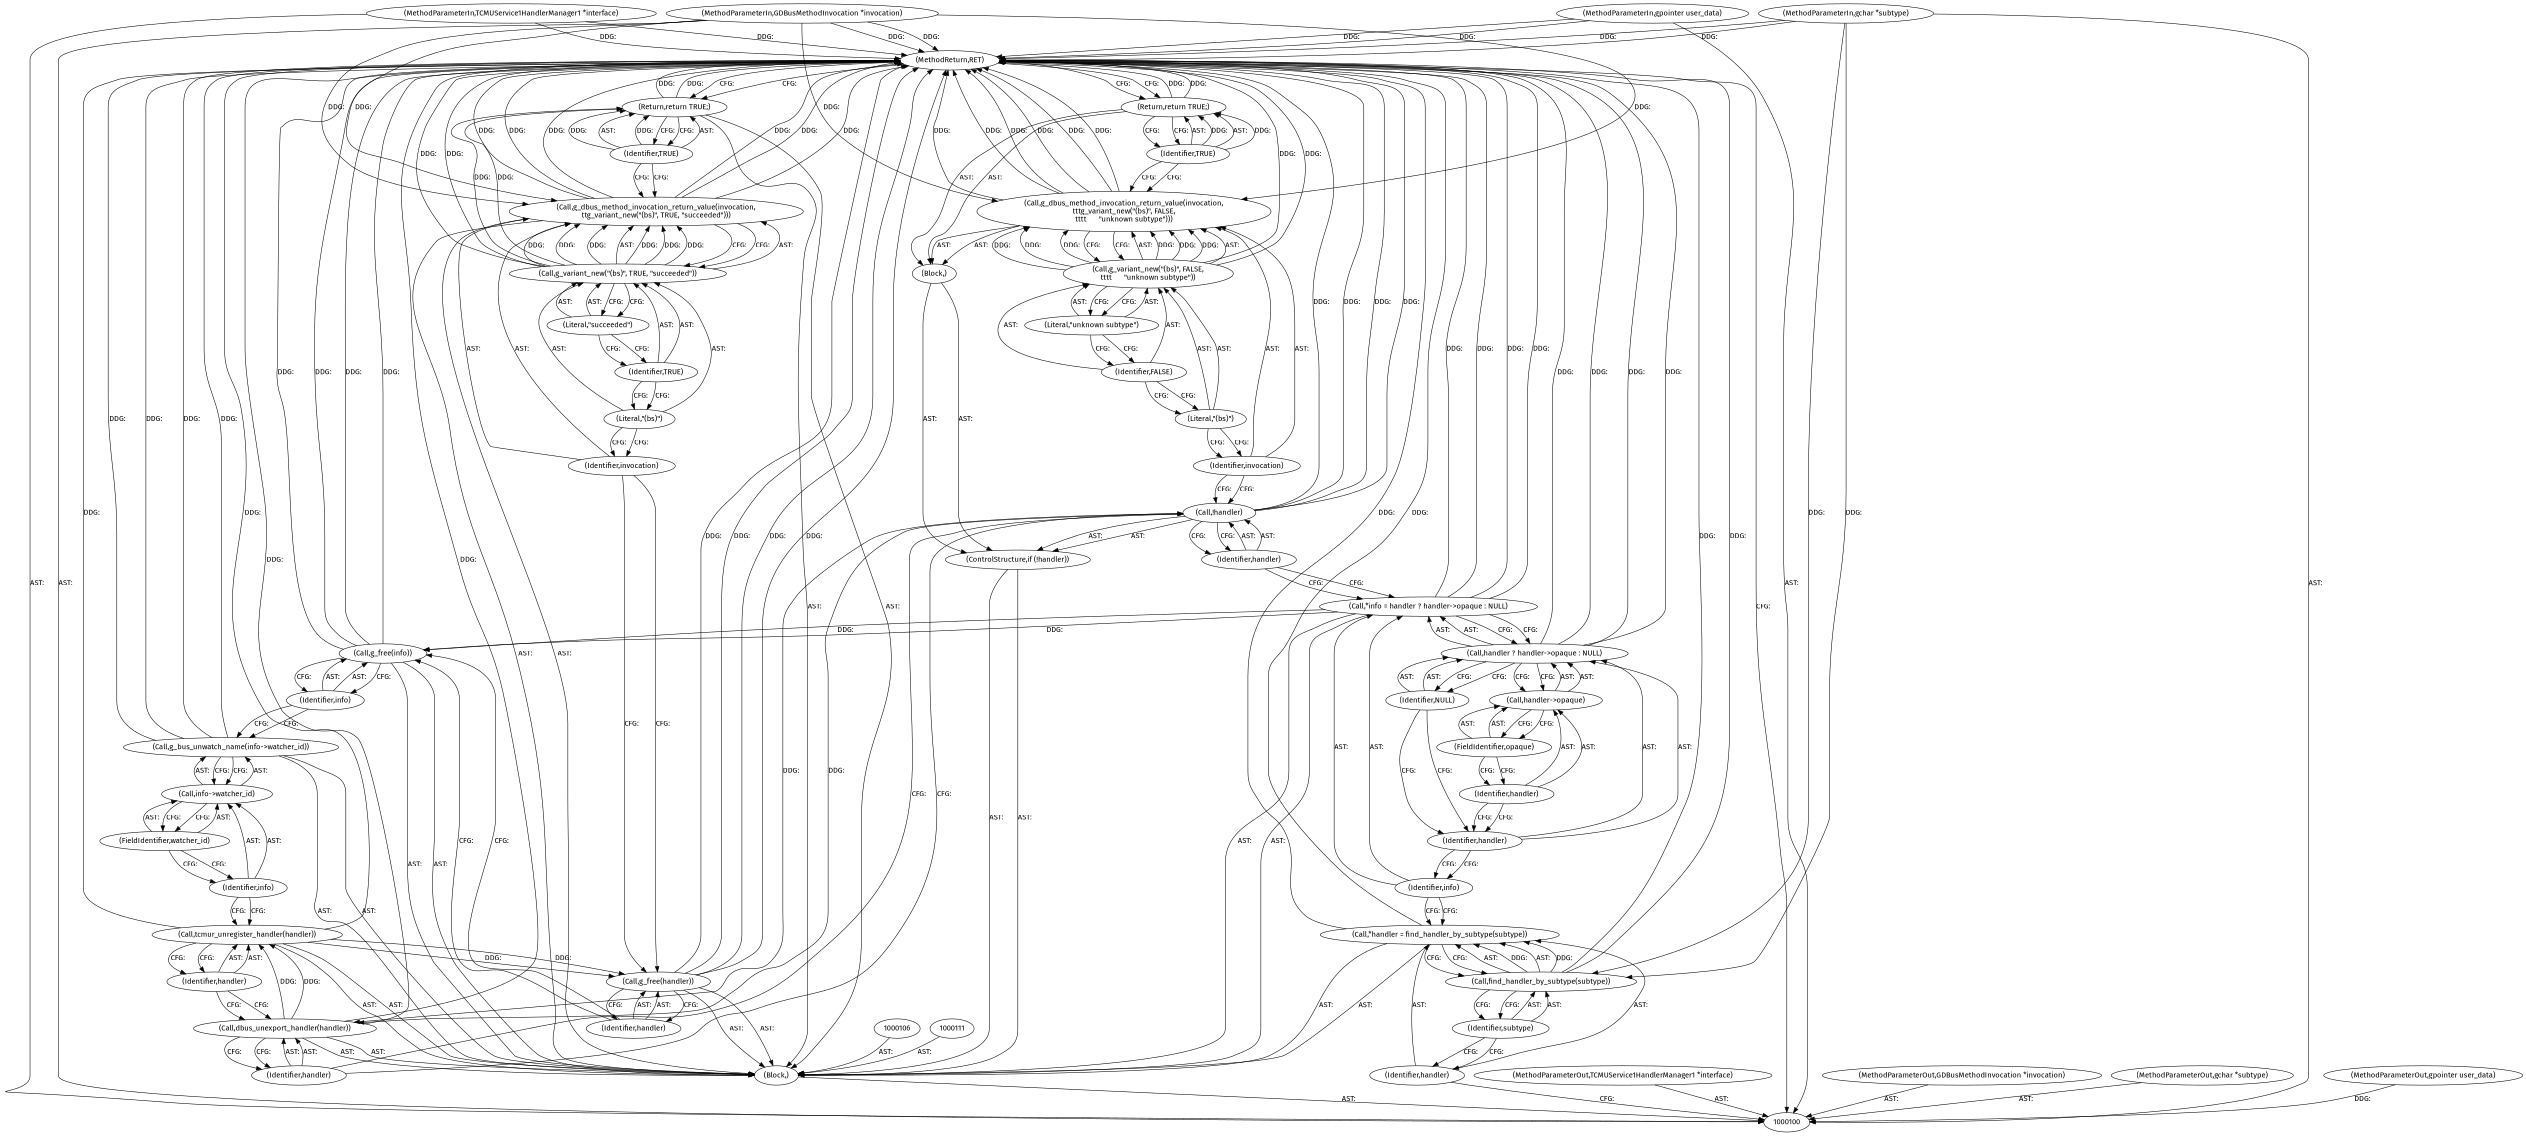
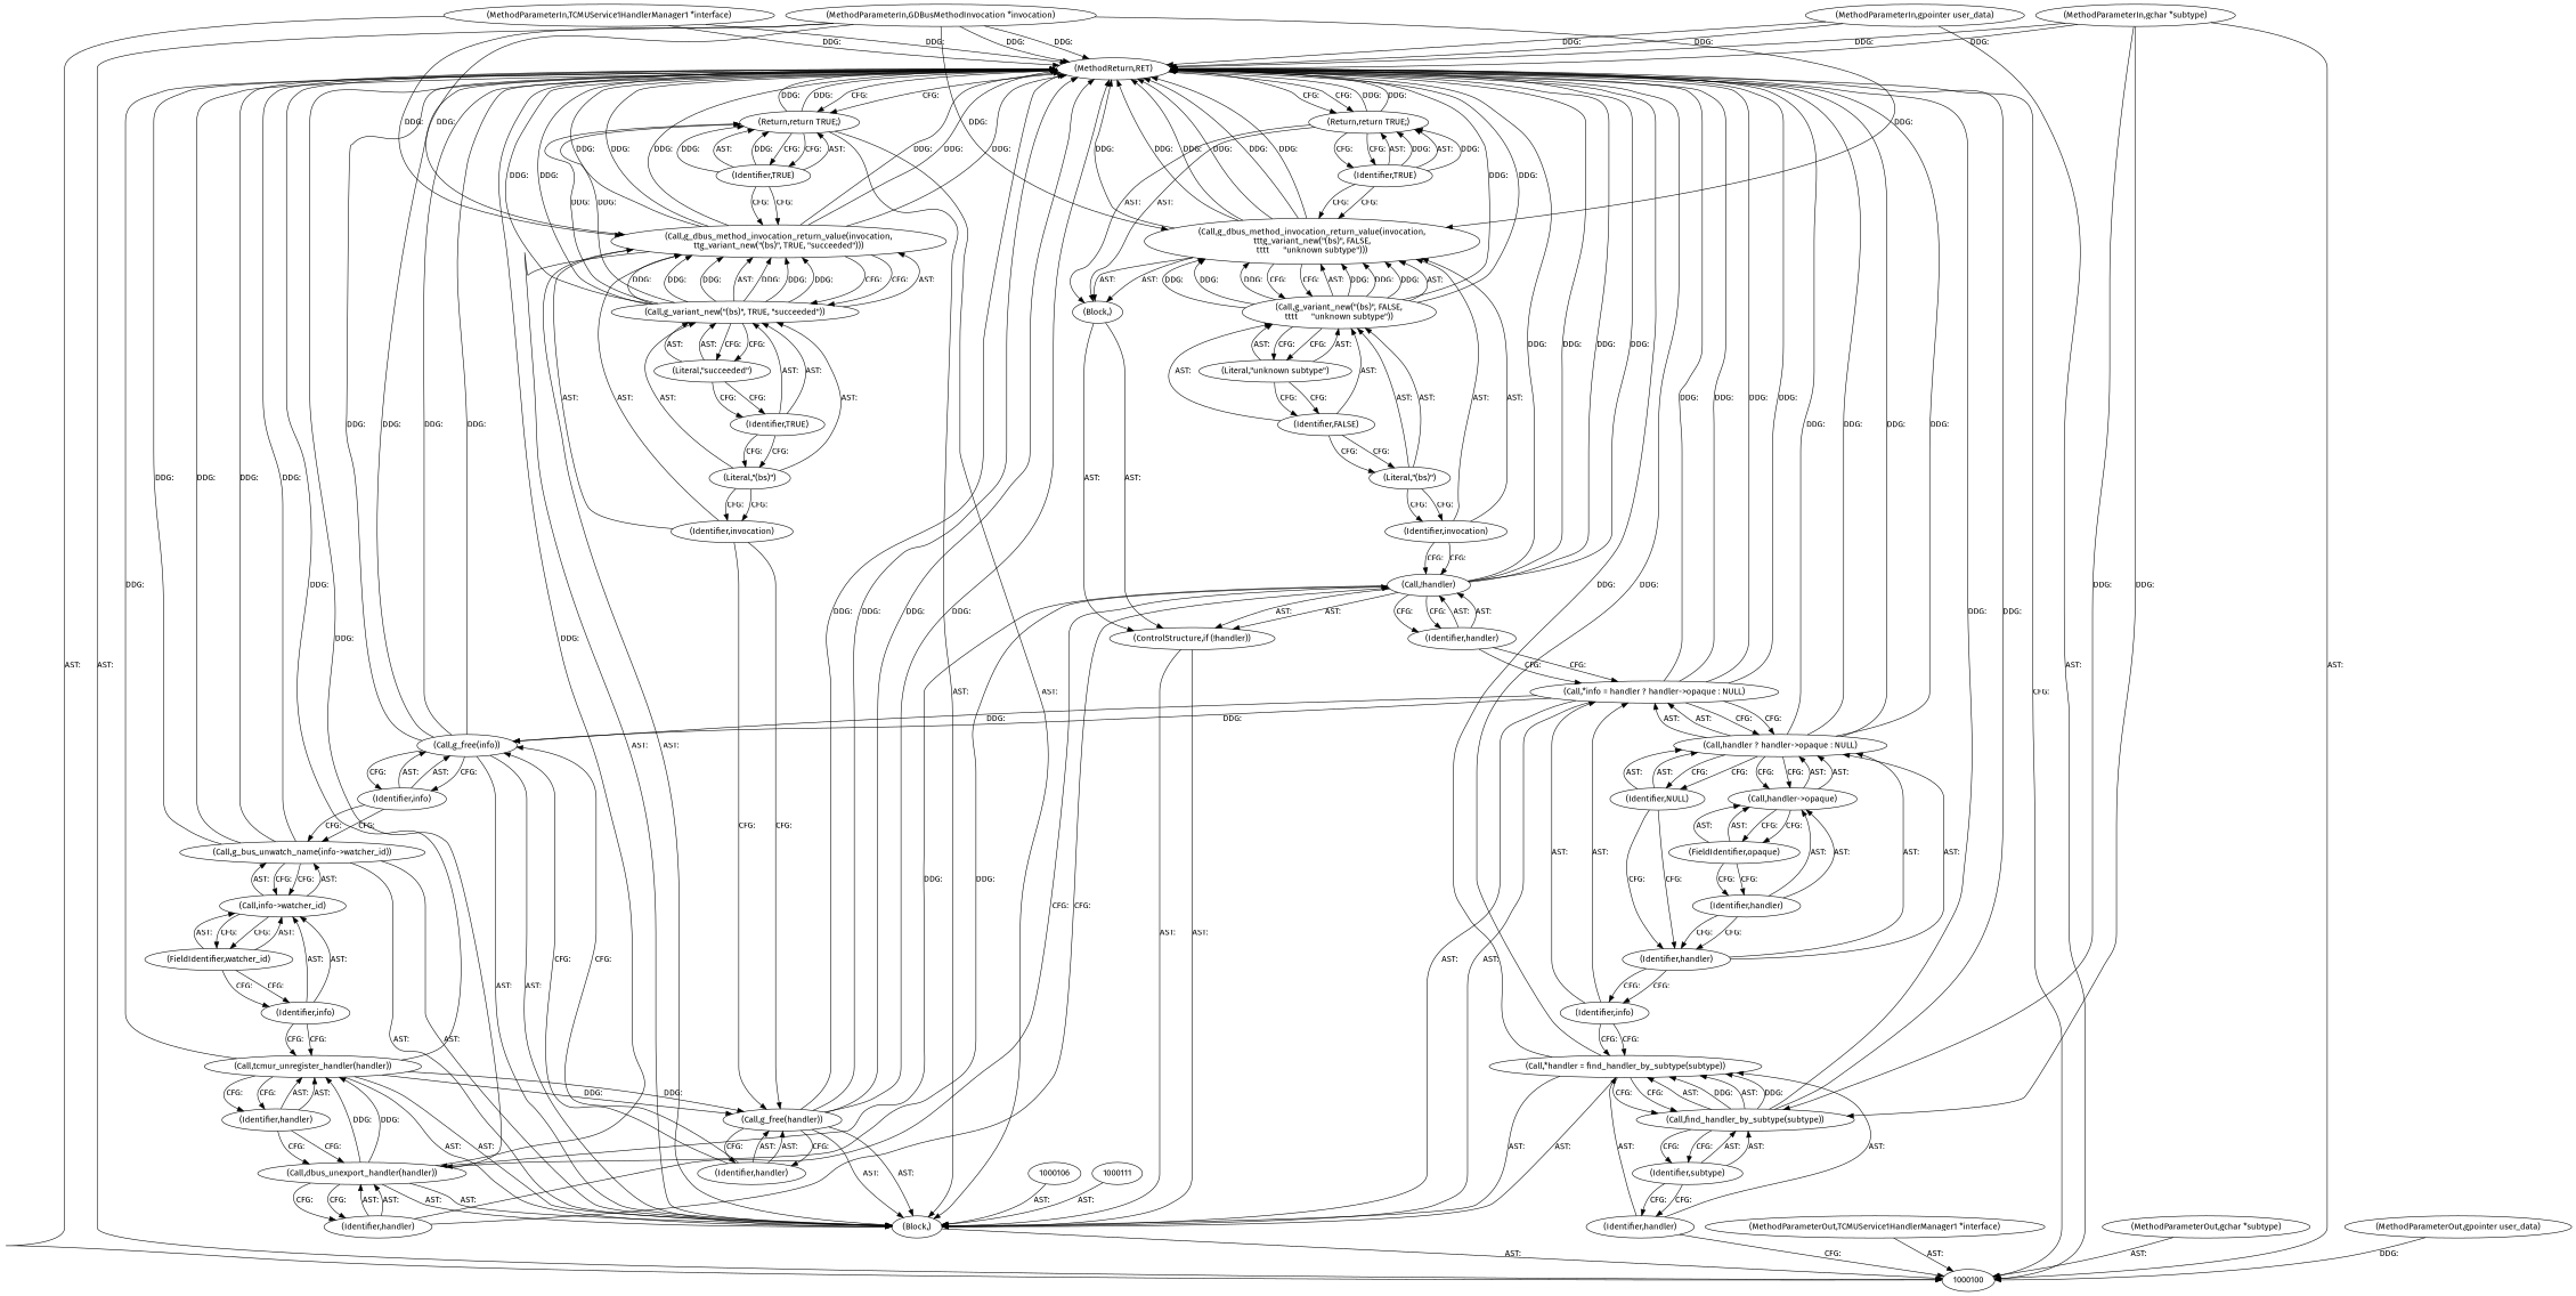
  digraph {
    fontname="Fira Sans"
    node [fontname="Fira Sans"]
    edge [fontname="Fira Sans"]
    n1 [label="(MethodReturn,RET)"]
    n2 [label="(Return,return TRUE;)"]
    n3 [label="(Return,return TRUE;)"]
    1000100
    n5 [label="(Block,)"]
    n6 [label="(Identifier,TRUE)"]
    n7 [label="(Block,)"]
    n8 [label="(Identifier,TRUE)"]
    n9 [label="(MethodParameterIn,TCMUService1HandlerManager1 *interface)"]
    n10 [label="(MethodParameterOut,TCMUService1HandlerManager1 *interface)"]
    n11 [label="(Call,g_dbus_method_invocation_return_value(invocation,\n\t\t\tg_variant_new(\"(bs)\", FALSE,\n\t\t\t\t      \"unknown subtype\")))"]
    n12 [label="(Call,g_variant_new(\"(bs)\", FALSE,\n\t\t\t\t      \"unknown subtype\"))"]
    n13 [label="(Literal,\"unknown subtype\")"]
    n14 [label="(ControlStructure,if (!handler))"]
    n15 [label="(Identifier,invocation)"]
    n16 [label="(Call,!handler)"]
    n17 [label="(Call,dbus_unexport_handler(handler))"]
    n18 [label="(Identifier,handler)"]
    n19 [label="(Literal,\"(bs)\")"]
    n20 [label="(Identifier,FALSE)"]
    n21 [label="(Identifier,handler)"]
    n22 [label="(Call,tcmur_unregister_handler(handler))"]
    n23 [label="(Identifier,handler)"]
    n24 [label="(Call,g_free(handler))"]
    n25 [label="(Identifier,handler)"]
    n26 [label="(Call,g_bus_unwatch_name(info->watcher_id))"]
    n27 [label="(Call,info->watcher_id)"]
    n28 [label="(FieldIdentifier,watcher_id)"]
    n29 [label="(Identifier,info)"]
    n30 [label="(Call,g_free(info))"]
    n31 [label="(Identifier,info)"]
    n32 [label="(MethodParameterIn,GDBusMethodInvocation *invocation)"]
    n33 [label="(Call,g_dbus_method_invocation_return_value(invocation,\n\t\tg_variant_new(\"(bs)\", TRUE, \"succeeded\")))"]
    n34 [label="(Call,g_variant_new(\"(bs)\", TRUE, \"succeeded\"))"]
-   n35 [label="(MethodParameterOut,GDBusMethodInvocation *invocation)"]
    n36 [label="(Literal,\"succeeded\")"]
    n37 [label="(Identifier,invocation)"]
    n38 [label="(Literal,\"(bs)\")"]
    n39 [label="(Identifier,TRUE)"]
    n40 [label="(MethodParameterIn,gchar *subtype)"]
    n41 [label="(Call,find_handler_by_subtype(subtype))"]
    n42 [label="(Call,*handler = find_handler_by_subtype(subtype))"]
    n43 [label="(Identifier,subtype)"]
    n44 [label="(MethodParameterOut,gchar *subtype)"]
    n45 [label="(MethodParameterIn,gpointer user_data)"]
    n46 [label="(MethodParameterOut,gpointer user_data)"]
    n47 [label="(Identifier,handler)"]
    n48 [label="(Call,*info = handler ? handler->opaque : NULL)"]
    n49 [label="(Call,handler ? handler->opaque : NULL)"]
    n50 [label="(Call,handler->opaque)"]
    n51 [label="(Identifier,NULL)"]
    n52 [label="(Identifier,info)"]
    n53 [label="(FieldIdentifier,opaque)"]
    n54 [label="(Identifier,handler)"]
    n55 [label="(Identifier,handler)"]
    1000106
    1000111
    n1 -> n2 [label="CFG: "]
    n1 -> n2 [label="CFG: "]
    n1 -> n3 [label="CFG: "]
    n1 -> n3 [label="CFG: "]
    n1 -> 1000100 [label="CFG: "]
    n2 -> n1 [label="DDG: "]
    n2 -> n1 [label="DDG: "]
    n2 -> n5 [label="AST: "]
    n2 -> n5 [label="AST: "]
    n2 -> n6 [label="CFG: "]
    n2 -> n6 [label="CFG: "]
    n3 -> n1 [label="DDG: "]
    n3 -> n1 [label="DDG: "]
    n3 -> n7 [label="AST: "]
    n3 -> n7 [label="AST: "]
    n3 -> n8 [label="CFG: "]
    n3 -> n8 [label="CFG: "]
    n5 -> n14 [label="AST: "]
    n5 -> n14 [label="AST: "]
    n6 -> n2 [label="AST: "]
    n6 -> n2 [label="DDG: "]
    n6 -> n2 [label="AST: "]
    n6 -> n2 [label="DDG: "]
    n6 -> n11 [label="CFG: "]
    n6 -> n11 [label="CFG: "]
    n7 -> 1000100 [label="AST: "]
    n8 -> n3 [label="AST: "]
    n8 -> n3 [label="DDG: "]
    n8 -> n3 [label="AST: "]
    n8 -> n3 [label="DDG: "]
    n8 -> n33 [label="CFG: "]
    n8 -> n33 [label="CFG: "]
    n9 -> n1 [label="DDG: "]
    n9 -> n1 [label="DDG: "]
    n9 -> 1000100 [label="AST: "]
    n10 -> 1000100 [label="AST: "]
    n11 -> n1 [label="DDG: "]
    n11 -> n1 [label="DDG: "]
    n11 -> n1 [label="DDG: "]
    n11 -> n1 [label="DDG: "]
    n11 -> n1 [label="DDG: "]
    n11 -> n1 [label="DDG: "]
    n11 -> n5 [label="AST: "]
    n11 -> n5 [label="AST: "]
    n11 -> n12 [label="CFG: "]
    n11 -> n12 [label="CFG: "]
    n12 -> n1 [label="DDG: "]
    n12 -> n1 [label="DDG: "]
    n12 -> n11 [label="AST: "]
    n12 -> n11 [label="DDG: "]
    n12 -> n11 [label="DDG: "]
    n12 -> n11 [label="DDG: "]
    n12 -> n11 [label="AST: "]
    n12 -> n11 [label="DDG: "]
    n12 -> n11 [label="DDG: "]
    n12 -> n11 [label="DDG: "]
    n12 -> n13 [label="CFG: "]
    n12 -> n13 [label="CFG: "]
    n13 -> n12 [label="AST: "]
    n13 -> n12 [label="AST: "]
    n13 -> n20 [label="CFG: "]
    n13 -> n20 [label="CFG: "]
    n14 -> n7 [label="AST: "]
    n14 -> n7 [label="AST: "]
    n15 -> n11 [label="AST: "]
    n15 -> n11 [label="AST: "]
    n15 -> n16 [label="CFG: "]
    n15 -> n16 [label="CFG: "]
    n16 -> n1 [label="DDG: "]
    n16 -> n1 [label="DDG: "]
    n16 -> n1 [label="DDG: "]
    n16 -> n1 [label="DDG: "]
    n16 -> n14 [label="AST: "]
    n16 -> n14 [label="AST: "]
    n16 -> n17 [label="DDG: "]
    n16 -> n17 [label="DDG: "]
    n16 -> n18 [label="CFG: "]
    n16 -> n18 [label="CFG: "]
    n17 -> n1 [label="DDG: "]
    n17 -> n1 [label="DDG: "]
    n17 -> n7 [label="AST: "]
    n17 -> n7 [label="AST: "]
    n17 -> n21 [label="CFG: "]
    n17 -> n21 [label="CFG: "]
    n17 -> n22 [label="DDG: "]
    n17 -> n22 [label="DDG: "]
    n18 -> n16 [label="AST: "]
    n18 -> n16 [label="AST: "]
    n18 -> n48 [label="CFG: "]
    n18 -> n48 [label="CFG: "]
    n19 -> n12 [label="AST: "]
    n19 -> n12 [label="AST: "]
    n19 -> n15 [label="CFG: "]
    n19 -> n15 [label="CFG: "]
    n20 -> n12 [label="AST: "]
    n20 -> n12 [label="AST: "]
    n20 -> n19 [label="CFG: "]
    n20 -> n19 [label="CFG: "]
    n21 -> n16 [label="CFG: "]
    n21 -> n16 [label="CFG: "]
    n21 -> n17 [label="AST: "]
    n21 -> n17 [label="AST: "]
    n22 -> n1 [label="DDG: "]
    n22 -> n1 [label="DDG: "]
    n22 -> n7 [label="AST: "]
    n22 -> n7 [label="AST: "]
    n22 -> n23 [label="CFG: "]
    n22 -> n23 [label="CFG: "]
    n22 -> n24 [label="DDG: "]
    n22 -> n24 [label="DDG: "]
    n23 -> n17 [label="CFG: "]
    n23 -> n17 [label="CFG: "]
    n23 -> n22 [label="AST: "]
    n23 -> n22 [label="AST: "]
    n24 -> n1 [label="DDG: "]
    n24 -> n1 [label="DDG: "]
    n24 -> n1 [label="DDG: "]
    n24 -> n1 [label="DDG: "]
    n24 -> n7 [label="AST: "]
    n24 -> n7 [label="AST: "]
    n24 -> n25 [label="CFG: "]
    n24 -> n25 [label="CFG: "]
    n25 -> n24 [label="AST: "]
    n25 -> n24 [label="AST: "]
    n25 -> n30 [label="CFG: "]
    n25 -> n30 [label="CFG: "]
    n26 -> n1 [label="DDG: "]
    n26 -> n1 [label="DDG: "]
    n26 -> n1 [label="DDG: "]
    n26 -> n1 [label="DDG: "]
    n26 -> n7 [label="AST: "]
    n26 -> n7 [label="AST: "]
    n26 -> n27 [label="CFG: "]
    n26 -> n27 [label="CFG: "]
    n27 -> n26 [label="AST: "]
    n27 -> n26 [label="AST: "]
    n27 -> n28 [label="CFG: "]
    n27 -> n28 [label="CFG: "]
    n28 -> n27 [label="AST: "]
    n28 -> n27 [label="AST: "]
    n28 -> n29 [label="CFG: "]
    n28 -> n29 [label="CFG: "]
    n29 -> n22 [label="CFG: "]
    n29 -> n22 [label="CFG: "]
    n29 -> n27 [label="AST: "]
    n29 -> n27 [label="AST: "]
    n30 -> n1 [label="DDG: "]
    n30 -> n1 [label="DDG: "]
    n30 -> n1 [label="DDG: "]
    n30 -> n1 [label="DDG: "]
    n30 -> n7 [label="AST: "]
    n30 -> n7 [label="AST: "]
    n30 -> n31 [label="CFG: "]
    n30 -> n31 [label="CFG: "]
    n31 -> n26 [label="CFG: "]
    n31 -> n26 [label="CFG: "]
    n31 -> n30 [label="AST: "]
    n31 -> n30 [label="AST: "]
    n32 -> n1 [label="DDG: "]
    n32 -> n1 [label="DDG: "]
    n32 -> 1000100 [label="AST: "]
    n32 -> n11 [label="DDG: "]
    n32 -> n11 [label="DDG: "]
    n32 -> n33 [label="DDG: "]
    n32 -> n33 [label="DDG: "]
    n33 -> n1 [label="DDG: "]
    n33 -> n1 [label="DDG: "]
    n33 -> n1 [label="DDG: "]
    n33 -> n1 [label="DDG: "]
    n33 -> n1 [label="DDG: "]
    n33 -> n1 [label="DDG: "]
    n33 -> n7 [label="AST: "]
    n33 -> n7 [label="AST: "]
    n33 -> n34 [label="CFG: "]
    n33 -> n34 [label="CFG: "]
    n34 -> n1 [label="DDG: "]
    n34 -> n1 [label="DDG: "]
    n34 -> n3 [label="DDG: "]
    n34 -> n3 [label="DDG: "]
    n34 -> n33 [label="AST: "]
    n34 -> n33 [label="DDG: "]
    n34 -> n33 [label="DDG: "]
    n34 -> n33 [label="DDG: "]
    n34 -> n33 [label="AST: "]
    n34 -> n33 [label="DDG: "]
    n34 -> n33 [label="DDG: "]
    n34 -> n33 [label="DDG: "]
    n34 -> n36 [label="CFG: "]
    n34 -> n36 [label="CFG: "]
-   n35 -> 1000100 [label="AST: "]
    n36 -> n34 [label="AST: "]
    n36 -> n34 [label="AST: "]
    n36 -> n39 [label="CFG: "]
    n36 -> n39 [label="CFG: "]
    n37 -> n24 [label="CFG: "]
    n37 -> n24 [label="CFG: "]
    n37 -> n33 [label="AST: "]
    n37 -> n33 [label="AST: "]
    n38 -> n34 [label="AST: "]
    n38 -> n34 [label="AST: "]
    n38 -> n37 [label="CFG: "]
    n38 -> n37 [label="CFG: "]
    n39 -> n34 [label="AST: "]
    n39 -> n34 [label="AST: "]
    n39 -> n38 [label="CFG: "]
    n39 -> n38 [label="CFG: "]
    n40 -> n1 [label="DDG: "]
    n40 -> n1 [label="DDG: "]
    n40 -> 1000100 [label="AST: "]
    n40 -> n41 [label="DDG: "]
    n40 -> n41 [label="DDG: "]
    n41 -> n1 [label="DDG: "]
    n41 -> n1 [label="DDG: "]
    n41 -> n42 [label="AST: "]
    n41 -> n42 [label="DDG: "]
    n41 -> n42 [label="AST: "]
    n41 -> n42 [label="DDG: "]
    n41 -> n43 [label="CFG: "]
    n41 -> n43 [label="CFG: "]
    n42 -> n1 [label="DDG: "]
    n42 -> n1 [label="DDG: "]
    n42 -> n7 [label="AST: "]
    n42 -> n7 [label="AST: "]
    n42 -> n41 [label="CFG: "]
    n42 -> n41 [label="CFG: "]
    n43 -> n41 [label="AST: "]
    n43 -> n41 [label="AST: "]
    n43 -> n47 [label="CFG: "]
    n43 -> n47 [label="CFG: "]
    n44 -> 1000100 [label="AST: "]
    n45 -> n1 [label="DDG: "]
    n45 -> n1 [label="DDG: "]
    n45 -> 1000100 [label="AST: "]
    n46 -> 1000100 [label="DDG: "]
    n47 -> 1000100 [label="CFG: "]
    n47 -> n42 [label="AST: "]
    n47 -> n42 [label="AST: "]
    n48 -> n1 [label="DDG: "]
    n48 -> n1 [label="DDG: "]
    n48 -> n1 [label="DDG: "]
    n48 -> n1 [label="DDG: "]
    n48 -> n7 [label="AST: "]
    n48 -> n7 [label="AST: "]
    n48 -> n30 [label="DDG: "]
    n48 -> n30 [label="DDG: "]
    n48 -> n49 [label="CFG: "]
    n48 -> n49 [label="CFG: "]
    n49 -> n1 [label="DDG: "]
    n49 -> n1 [label="DDG: "]
    n49 -> n1 [label="DDG: "]
    n49 -> n1 [label="DDG: "]
    n49 -> n48 [label="AST: "]
    n49 -> n48 [label="AST: "]
    n49 -> n50 [label="CFG: "]
    n49 -> n50 [label="CFG: "]
    n49 -> n51 [label="CFG: "]
    n49 -> n51 [label="CFG: "]
    n50 -> n49 [label="AST: "]
    n50 -> n49 [label="AST: "]
    n50 -> n53 [label="CFG: "]
    n50 -> n53 [label="CFG: "]
    n51 -> n49 [label="AST: "]
    n51 -> n49 [label="AST: "]
    n51 -> n54 [label="CFG: "]
    n51 -> n54 [label="CFG: "]
    n52 -> n42 [label="CFG: "]
    n52 -> n42 [label="CFG: "]
    n52 -> n48 [label="AST: "]
    n52 -> n48 [label="AST: "]
    n53 -> n50 [label="AST: "]
    n53 -> n50 [label="AST: "]
    n53 -> n55 [label="CFG: "]
    n53 -> n55 [label="CFG: "]
    n54 -> n49 [label="AST: "]
    n54 -> n49 [label="AST: "]
    n54 -> n52 [label="CFG: "]
    n54 -> n52 [label="CFG: "]
    n55 -> n50 [label="AST: "]
    n55 -> n50 [label="AST: "]
    n55 -> n54 [label="CFG: "]
    n55 -> n54 [label="CFG: "]
    1000106 -> n7 [label="AST: "]
    1000111 -> n7 [label="AST: "]
  }
